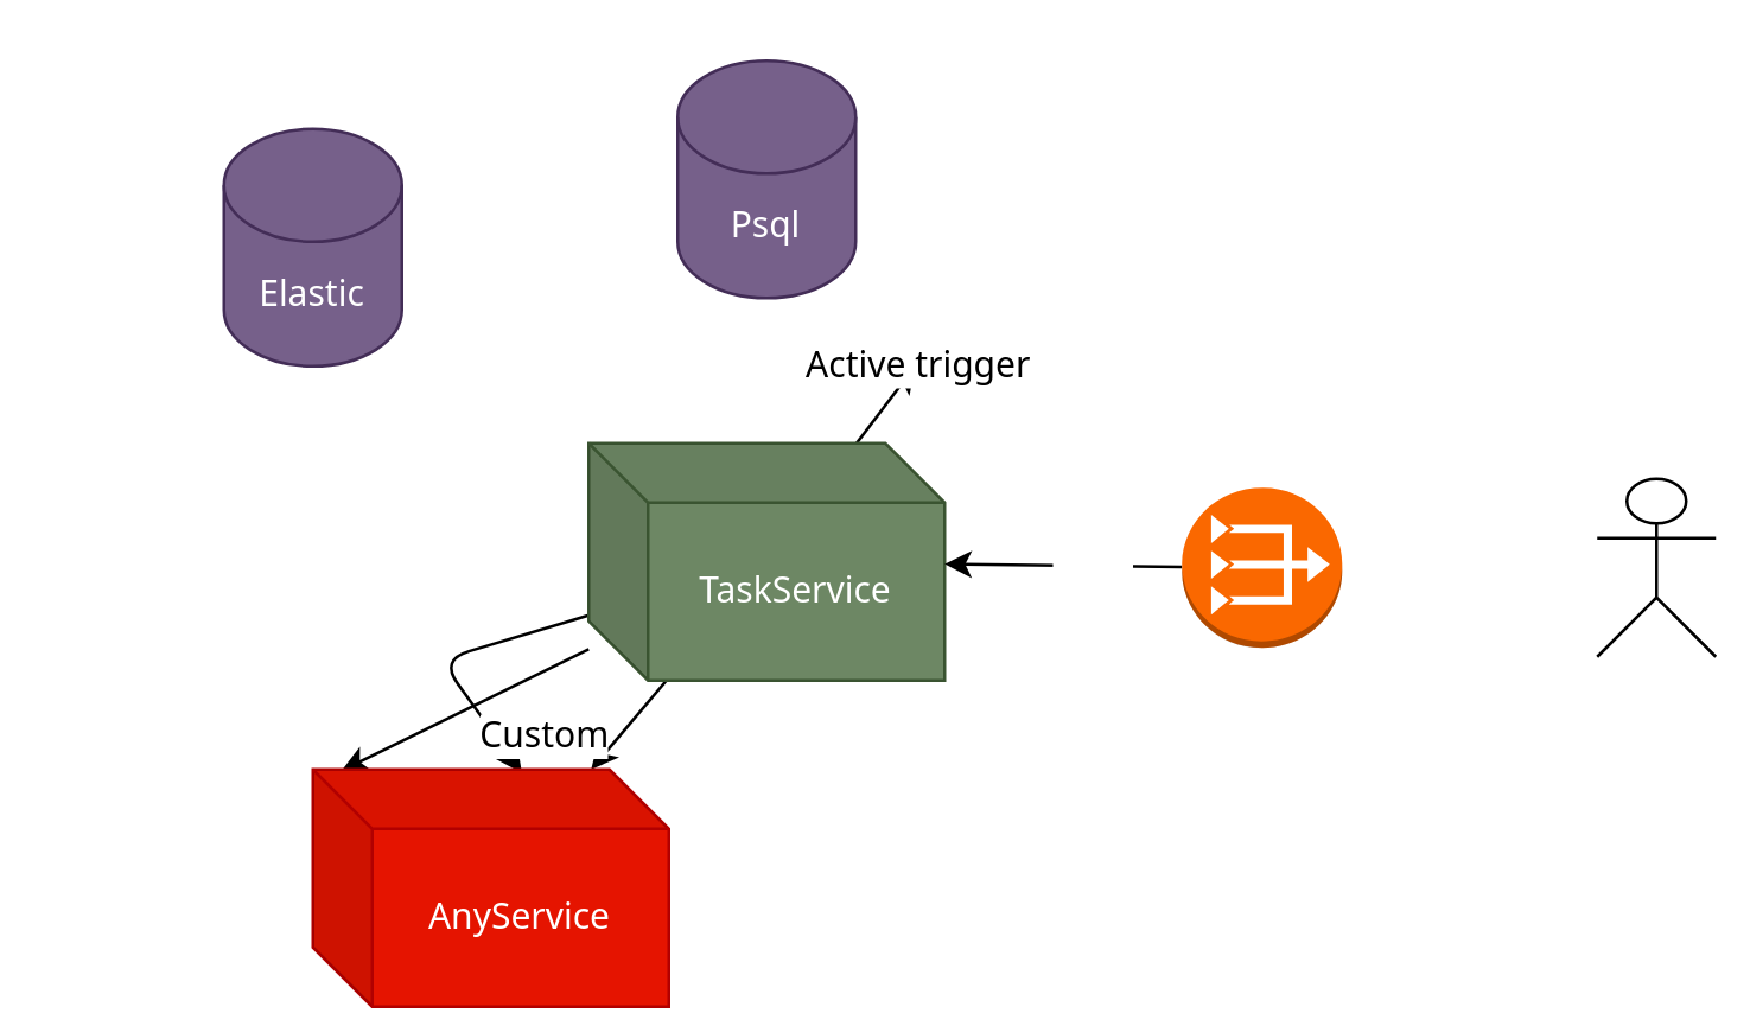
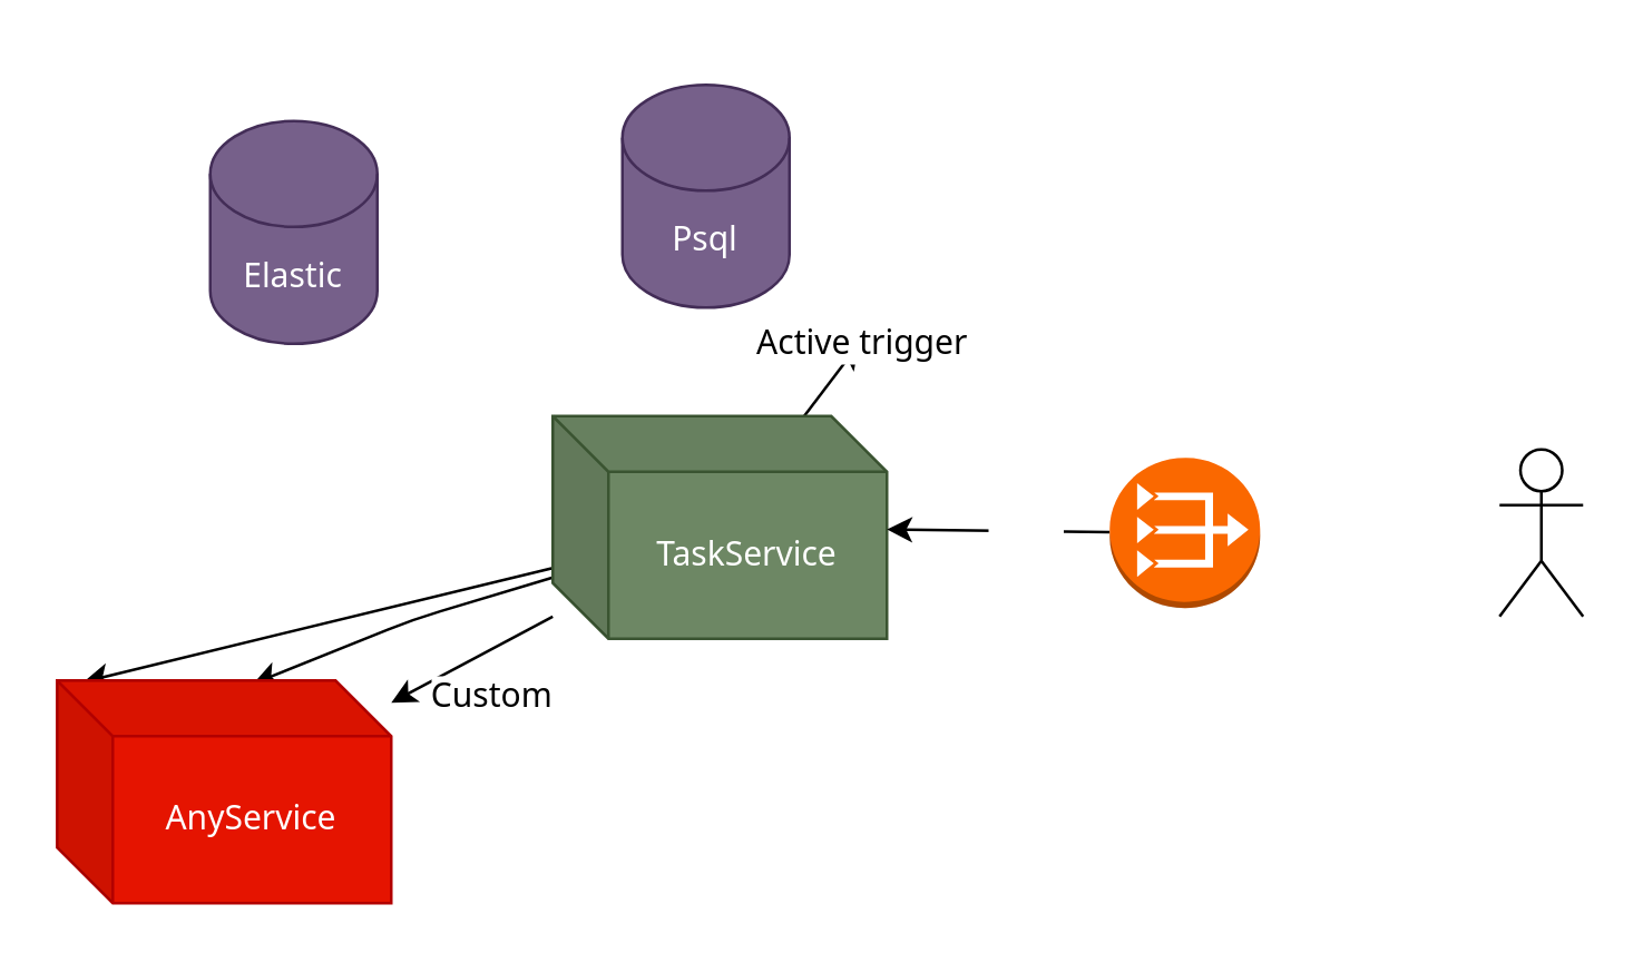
  <mxCell id="0" />
  <mxCell id="1" parent="0" />
- <mxCell id="2" value="Psql" style="shape=cylinder3;whiteSpace=wrap;html=1;boundedLbl=1;backgroundOutline=1;size=19;rounded=1;shadow=0;comic=0;strokeWidth=1;fontFamily=Segoe UI;fontSize=12;fillColor=#76608a;strokeColor=#432D57;fontColor=#ffffff;" parent="1" vertex="1"><mxGeometry x="228" y="20" width="60" height="80" as="geometry" /></mxCell>
+ <mxCell id="2" value="Psql" style="shape=cylinder3;whiteSpace=wrap;html=1;boundedLbl=1;backgroundOutline=1;size=19;rounded=1;shadow=0;comic=0;strokeWidth=1;fontFamily=Segoe UI;fontSize=12;fillColor=#76608a;strokeColor=#432D57;fontColor=#ffffff;" parent="1" vertex="1"><mxGeometry x="223" y="30" width="60" height="80" as="geometry" /></mxCell>
  <mxCell id="3" value="" style="edgeStyle=none;rounded=1;comic=0;html=1;shadow=0;strokeWidth=1;fontFamily=Segoe UI;fontSize=15;fontColor=#000000;" parent="1" source="9" target="16" edge="1"><mxGeometry relative="1" as="geometry" /></mxCell>
  <mxCell id="4" value="&lt;font color=&quot;#ffffff&quot;&gt;Grpc&lt;/font&gt;" style="edgeStyle=none;rounded=1;comic=0;html=1;shadow=0;strokeWidth=1;fontFamily=Segoe UI;fontSize=15;" parent="1" source="9" target="14" edge="1"><mxGeometry x="0.327" y="-41" relative="1" as="geometry"><mxPoint as="offset" /></mxGeometry></mxCell>
  <mxCell id="5" style="edgeStyle=none;rounded=1;comic=0;html=1;entryX=0.08;entryY=0.006;entryDx=0;entryDy=0;entryPerimeter=0;shadow=0;labelBackgroundColor=none;strokeWidth=1;fontFamily=Segoe UI;fontSize=15;fontColor=#000000;" parent="1" source="9" target="14" edge="1"><mxGeometry relative="1" as="geometry" /></mxCell>
  <mxCell id="6" value="&lt;font color=&quot;#ffffff&quot;&gt;Rest&lt;/font&gt;" style="edgeLabel;html=1;align=center;verticalAlign=middle;resizable=0;points=[];fontSize=12;fontFamily=Segoe UI;fontColor=#000000;labelBackgroundColor=none;" parent="5" vertex="1" connectable="0"><mxGeometry x="0.288" y="-1" relative="1" as="geometry"><mxPoint x="-12.19" y="-12.37" as="offset" /></mxGeometry></mxCell>
  <mxCell id="7" style="edgeStyle=none;rounded=1;comic=0;html=1;shadow=0;strokeWidth=1;fontFamily=Segoe UI;fontSize=15;entryX=0.587;entryY=0.014;entryDx=0;entryDy=0;entryPerimeter=0;" parent="1" source="9" target="14" edge="1"><mxGeometry relative="1" as="geometry"><Array as="points"><mxPoint x="148" y="222" /></Array></mxGeometry></mxCell>
  <mxCell id="8" value="Custom" style="edgeLabel;html=1;align=center;verticalAlign=middle;resizable=0;points=[];fontSize=12;fontFamily=Segoe UI;" parent="7" vertex="1" connectable="0"><mxGeometry x="-0.039" y="6" relative="1" as="geometry"><mxPoint x="28.26" y="20.99" as="offset" /></mxGeometry></mxCell>
  <mxCell id="9" value="TaskService" style="shape=cube;whiteSpace=wrap;html=1;boundedLbl=1;backgroundOutline=1;darkOpacity=0.05;darkOpacity2=0.1;rounded=1;shadow=0;comic=0;strokeWidth=1;fontFamily=Segoe UI;fontSize=12;fillColor=#6d8764;strokeColor=#3A5431;fontColor=#ffffff;" parent="1" vertex="1"><mxGeometry x="198" y="149" width="120" height="80" as="geometry" /></mxCell>
  <mxCell id="10" value="" style="edgeStyle=none;rounded=1;comic=0;html=1;shadow=0;strokeWidth=1;fontFamily=Segoe UI;fontSize=15;fontColor=#FFFFFF;" parent="1" source="13" target="9" edge="1"><mxGeometry relative="1" as="geometry" /></mxCell>
  <mxCell id="11" value="Grpc" style="edgeLabel;html=1;align=center;verticalAlign=middle;resizable=0;points=[];fontSize=12;fontFamily=Segoe UI;fontColor=#FFFFFF;" parent="10" vertex="1" connectable="0"><mxGeometry x="-0.416" relative="1" as="geometry"><mxPoint x="-8" y="0.6" as="offset" /></mxGeometry></mxCell>
- <mxCell id="12" value="Ui" style="shape=umlActor;verticalLabelPosition=bottom;verticalAlign=top;html=1;rounded=1;shadow=0;comic=0;strokeWidth=1;fontFamily=Segoe UI;fontSize=12;fontColor=#FFFFFF;" parent="1" vertex="1"><mxGeometry x="538" y="161" width="40" height="60" as="geometry" /></mxCell>
+ <mxCell id="12" value="Ui" style="shape=umlActor;verticalLabelPosition=bottom;verticalAlign=top;html=1;rounded=1;shadow=0;comic=0;strokeWidth=1;fontFamily=Segoe UI;fontSize=12;fontColor=#FFFFFF;" parent="1" vertex="1"><mxGeometry x="538" y="161" width="30" height="60" as="geometry" /></mxCell>
  <mxCell id="13" value="Gw" style="outlineConnect=0;dashed=0;verticalLabelPosition=bottom;verticalAlign=top;align=center;html=1;shape=mxgraph.aws3.vpc_nat_gateway;fillColor=#fa6800;rounded=1;shadow=0;comic=0;strokeWidth=1;fontFamily=Segoe UI;fontSize=12;fontColor=#ffffff;strokeColor=#C73500;" parent="1" vertex="1"><mxGeometry x="398" y="164" width="54" height="54" as="geometry" /></mxCell>
- <mxCell id="14" value="AnyService" style="shape=cube;whiteSpace=wrap;html=1;boundedLbl=1;backgroundOutline=1;darkOpacity=0.05;darkOpacity2=0.1;rounded=1;shadow=0;comic=0;strokeWidth=1;fontFamily=Segoe UI;fontSize=12;fillColor=#e51400;strokeColor=#B20000;labelBackgroundColor=none;fontColor=#ffffff;" parent="1" vertex="1"><mxGeometry x="105" y="259" width="120" height="80" as="geometry" /></mxCell>
+ <mxCell id="14" value="AnyService" style="shape=cube;whiteSpace=wrap;html=1;boundedLbl=1;backgroundOutline=1;darkOpacity=0.05;darkOpacity2=0.1;rounded=1;shadow=0;comic=0;strokeWidth=1;fontFamily=Segoe UI;fontSize=12;fillColor=#e51400;strokeColor=#B20000;labelBackgroundColor=none;fontColor=#ffffff;" parent="1" vertex="1"><mxGeometry x="20" y="244" width="120" height="80" as="geometry" /></mxCell>
  <mxCell id="15" value="Elastic" style="shape=cylinder3;whiteSpace=wrap;html=1;boundedLbl=1;backgroundOutline=1;size=19;rounded=1;shadow=0;comic=0;strokeWidth=1;fontFamily=Segoe UI;fontSize=12;fillColor=#76608a;strokeColor=#432D57;fontColor=#ffffff;" parent="1" vertex="1"><mxGeometry x="75" y="43" width="60" height="80" as="geometry" /></mxCell>
  <mxCell id="16" value="Active trigger" style="edgeLabel;html=1;align=center;verticalAlign=middle;resizable=0;points=[];fontSize=12;fontFamily=Segoe UI;" parent="1" vertex="1" connectable="0"><mxGeometry x="308" y="122.997" as="geometry" /></mxCell>
